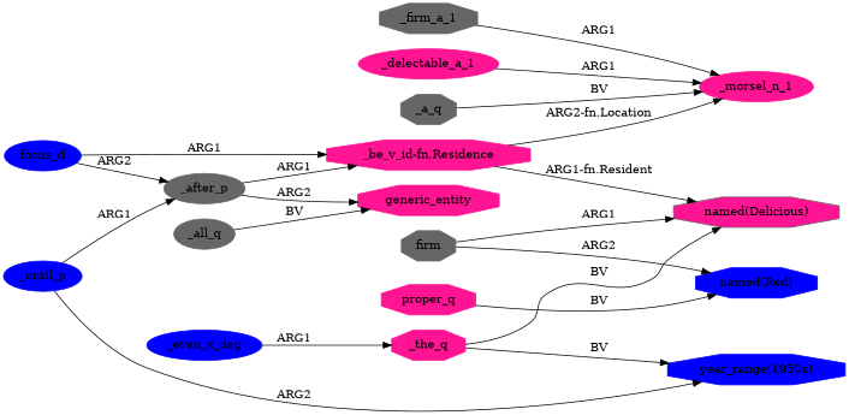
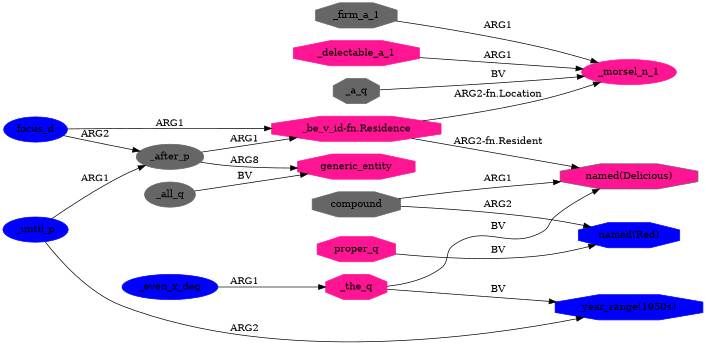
  digraph {
    rankdir=LR
    node [color=gray40 shape=octagon style=filled]
    _after_p [shape=ellipse]
    "_be_v_id-fn.Residence" [color=deeppink]
    generic_entity [color=deeppink]
    _morsel_n_1 [color=deeppink shape=ellipse]
    "named(Delicious)" [fillcolor=deeppink]
-   _delectable_a_1 [color=deeppink shape=ellipse]
+   _delectable_a_1 [color=deeppink]
    _even_x_deg [color=blue shape=ellipse]
    _the_q [color=deeppink]
    "year_range(1950s)" [color=blue]
    _a_q
    _all_q [shape=ellipse]
    proper_q [color=deeppink]
    "named(Red)" [color=blue]
-   compound [label=firm]
+   compound
    focus_d [color=blue shape=ellipse]
    _until_p [color=blue shape=ellipse]
    _firm_a_1
    _after_p -> "_be_v_id-fn.Residence" [label=ARG1]
-   _after_p -> generic_entity [label=ARG2]
+   _after_p -> generic_entity [label=ARG8]
    "_be_v_id-fn.Residence" -> _morsel_n_1 [label="ARG2-fn.Location"]
-   "_be_v_id-fn.Residence" -> "named(Delicious)" [label="ARG1-fn.Resident"]
+   "_be_v_id-fn.Residence" -> "named(Delicious)" [label="ARG2-fn.Resident"]
    _delectable_a_1 -> _morsel_n_1 [label=ARG1]
    _even_x_deg -> _the_q [label=ARG1]
    _the_q -> "named(Delicious)" [label=BV]
    _the_q -> "year_range(1950s)" [label=BV]
    _a_q -> _morsel_n_1 [label=BV]
    _all_q -> generic_entity [label=BV]
    proper_q -> "named(Red)" [label=BV]
    compound -> "named(Delicious)" [label=ARG1]
    compound -> "named(Red)" [label=ARG2]
    focus_d -> _after_p [label=ARG2]
    focus_d -> "_be_v_id-fn.Residence" [label=ARG1]
    _until_p -> _after_p [label=ARG1]
    _until_p -> "year_range(1950s)" [label=ARG2]
    _firm_a_1 -> _morsel_n_1 [label=ARG1]
  }
